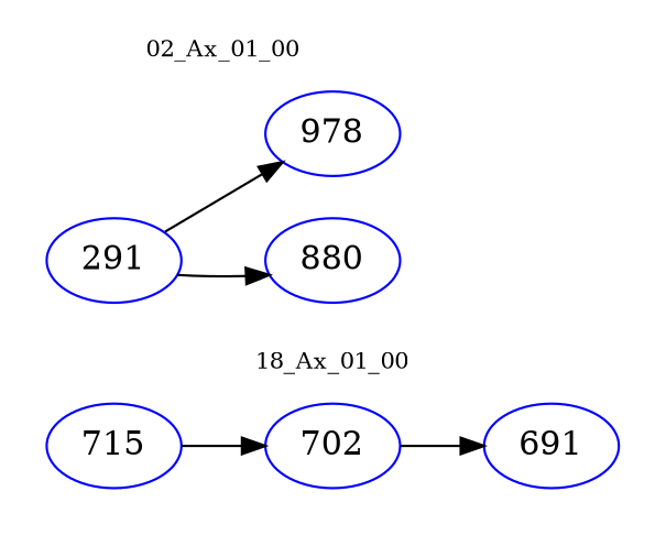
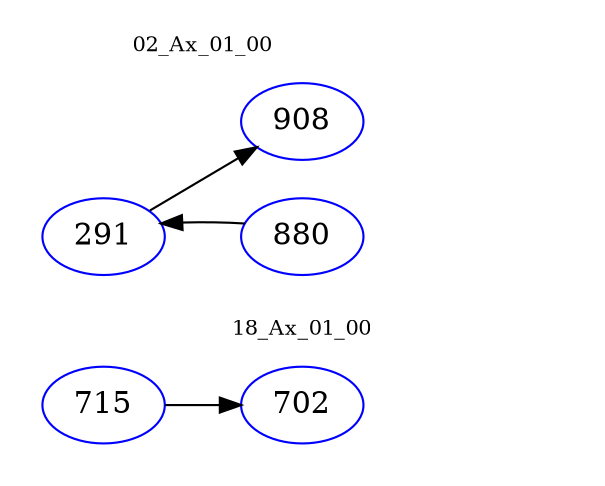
  digraph {
    rankdir=LR
    node [color=blue]
    edge [color=black]
    n1 [label=702]
-   n2 [label=691]
    n3 [label=715]
    n4 [label=291]
    n5 [label=880]
-   n6 [label=978]
+   n6 [label=908]
    subgraph cluster_1 {
      color=white
      fontsize=10
      label="18_Ax_01_00"
      n1
-     n2
      n3
    }
    subgraph cluster_2 {
      color=white
      fontsize=10
      label="02_Ax_01_00"
      n4
      n5
      n6
    }
-   n1 -> n2
    n3 -> n1
-   n4 -> n5
+   n5 -> n4
    n4 -> n6
  }
